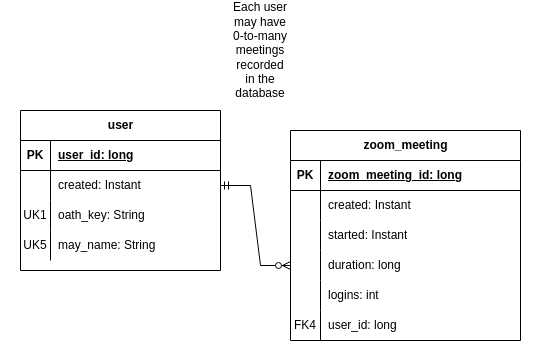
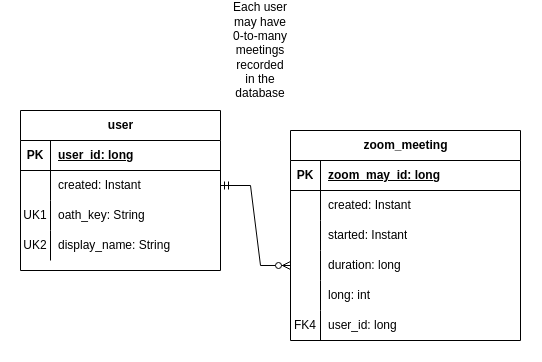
  <mxCell id="0" />
  <mxCell id="1" parent="0" />
  <mxCell id="2" value="zoom_meeting" style="shape=table;startSize=30;container=1;collapsible=1;childLayout=tableLayout;fixedRows=1;rowLines=0;fontStyle=1;align=center;resizeLast=1;html=1;" parent="1" vertex="1"><mxGeometry x="290" y="115" width="230" height="210" as="geometry" /></mxCell>
  <mxCell id="3" value="" style="shape=tableRow;horizontal=0;startSize=0;swimlaneHead=0;swimlaneBody=0;fillColor=none;collapsible=0;dropTarget=0;points=[[0,0.5],[1,0.5]];portConstraint=eastwest;top=0;left=0;right=0;bottom=1;" parent="2" vertex="1"><mxGeometry y="30" width="230" height="30" as="geometry" /></mxCell>
  <mxCell id="4" value="PK" style="shape=partialRectangle;connectable=0;fillColor=none;top=0;left=0;bottom=0;right=0;fontStyle=1;overflow=hidden;whiteSpace=wrap;html=1;" parent="3" vertex="1"><mxGeometry width="30" height="30" as="geometry"><mxRectangle width="30" height="30" as="alternateBounds" /></mxGeometry></mxCell>
- <mxCell id="5" value="zoom_meeting_id: long" style="shape=partialRectangle;connectable=0;fillColor=none;top=0;left=0;bottom=0;right=0;align=left;spacingLeft=6;fontStyle=5;overflow=hidden;whiteSpace=wrap;html=1;" parent="3" vertex="1"><mxGeometry x="30" width="200" height="30" as="geometry"><mxRectangle width="200" height="30" as="alternateBounds" /></mxGeometry></mxCell>
+ <mxCell id="5" value="zoom_may_id: long" style="shape=partialRectangle;connectable=0;fillColor=none;top=0;left=0;bottom=0;right=0;align=left;spacingLeft=6;fontStyle=5;overflow=hidden;whiteSpace=wrap;html=1;" parent="3" vertex="1"><mxGeometry x="30" width="200" height="30" as="geometry"><mxRectangle width="200" height="30" as="alternateBounds" /></mxGeometry></mxCell>
  <mxCell id="6" value="" style="shape=tableRow;horizontal=0;startSize=0;swimlaneHead=0;swimlaneBody=0;fillColor=none;collapsible=0;dropTarget=0;points=[[0,0.5],[1,0.5]];portConstraint=eastwest;top=0;left=0;right=0;bottom=0;" parent="2" vertex="1"><mxGeometry y="60" width="230" height="30" as="geometry" /></mxCell>
  <mxCell id="7" value="&lt;span style=&quot;white-space: pre;&quot;&gt;&#09;&lt;/span&gt;" style="shape=partialRectangle;connectable=0;fillColor=none;top=0;left=0;bottom=0;right=0;editable=1;overflow=hidden;whiteSpace=wrap;html=1;" parent="6" vertex="1"><mxGeometry width="30" height="30" as="geometry"><mxRectangle width="30" height="30" as="alternateBounds" /></mxGeometry></mxCell>
  <mxCell id="8" value="created: Instant" style="shape=partialRectangle;connectable=0;fillColor=none;top=0;left=0;bottom=0;right=0;align=left;spacingLeft=6;overflow=hidden;whiteSpace=wrap;html=1;" parent="6" vertex="1"><mxGeometry x="30" width="200" height="30" as="geometry"><mxRectangle width="200" height="30" as="alternateBounds" /></mxGeometry></mxCell>
  <mxCell id="9" value="" style="shape=tableRow;horizontal=0;startSize=0;swimlaneHead=0;swimlaneBody=0;fillColor=none;collapsible=0;dropTarget=0;points=[[0,0.5],[1,0.5]];portConstraint=eastwest;top=0;left=0;right=0;bottom=0;" parent="2" vertex="1"><mxGeometry y="90" width="230" height="30" as="geometry" /></mxCell>
  <mxCell id="10" value="" style="shape=partialRectangle;connectable=0;fillColor=none;top=0;left=0;bottom=0;right=0;editable=1;overflow=hidden;whiteSpace=wrap;html=1;" parent="9" vertex="1"><mxGeometry width="30" height="30" as="geometry"><mxRectangle width="30" height="30" as="alternateBounds" /></mxGeometry></mxCell>
  <mxCell id="11" value="started: Instant" style="shape=partialRectangle;connectable=0;fillColor=none;top=0;left=0;bottom=0;right=0;align=left;spacingLeft=6;overflow=hidden;whiteSpace=wrap;html=1;" parent="9" vertex="1"><mxGeometry x="30" width="200" height="30" as="geometry"><mxRectangle width="200" height="30" as="alternateBounds" /></mxGeometry></mxCell>
  <mxCell id="12" value="" style="shape=tableRow;horizontal=0;startSize=0;swimlaneHead=0;swimlaneBody=0;fillColor=none;collapsible=0;dropTarget=0;points=[[0,0.5],[1,0.5]];portConstraint=eastwest;top=0;left=0;right=0;bottom=0;" parent="2" vertex="1"><mxGeometry y="120" width="230" height="30" as="geometry" /></mxCell>
  <mxCell id="13" value="" style="shape=partialRectangle;connectable=0;fillColor=none;top=0;left=0;bottom=0;right=0;editable=1;overflow=hidden;whiteSpace=wrap;html=1;" parent="12" vertex="1"><mxGeometry width="30" height="30" as="geometry"><mxRectangle width="30" height="30" as="alternateBounds" /></mxGeometry></mxCell>
  <mxCell id="14" value="duration: long" style="shape=partialRectangle;connectable=0;fillColor=none;top=0;left=0;bottom=0;right=0;align=left;spacingLeft=6;overflow=hidden;whiteSpace=wrap;html=1;" parent="12" vertex="1"><mxGeometry x="30" width="200" height="30" as="geometry"><mxRectangle width="200" height="30" as="alternateBounds" /></mxGeometry></mxCell>
  <mxCell id="15" value="" style="shape=tableRow;horizontal=0;startSize=0;swimlaneHead=0;swimlaneBody=0;fillColor=none;collapsible=0;dropTarget=0;points=[[0,0.5],[1,0.5]];portConstraint=eastwest;top=0;left=0;right=0;bottom=0;" parent="2" vertex="1"><mxGeometry y="150" width="230" height="30" as="geometry" /></mxCell>
  <mxCell id="16" value="" style="shape=partialRectangle;connectable=0;fillColor=none;top=0;left=0;bottom=0;right=0;editable=1;overflow=hidden;whiteSpace=wrap;html=1;" parent="15" vertex="1"><mxGeometry width="30" height="30" as="geometry"><mxRectangle width="30" height="30" as="alternateBounds" /></mxGeometry></mxCell>
- <mxCell id="17" value="logins: int" style="shape=partialRectangle;connectable=0;fillColor=none;top=0;left=0;bottom=0;right=0;align=left;spacingLeft=6;overflow=hidden;whiteSpace=wrap;html=1;" parent="15" vertex="1"><mxGeometry x="30" width="200" height="30" as="geometry"><mxRectangle width="200" height="30" as="alternateBounds" /></mxGeometry></mxCell>
+ <mxCell id="17" value="long: int" style="shape=partialRectangle;connectable=0;fillColor=none;top=0;left=0;bottom=0;right=0;align=left;spacingLeft=6;overflow=hidden;whiteSpace=wrap;html=1;" parent="15" vertex="1"><mxGeometry x="30" width="200" height="30" as="geometry"><mxRectangle width="200" height="30" as="alternateBounds" /></mxGeometry></mxCell>
  <mxCell id="18" value="" style="shape=tableRow;horizontal=0;startSize=0;swimlaneHead=0;swimlaneBody=0;fillColor=none;collapsible=0;dropTarget=0;points=[[0,0.5],[1,0.5]];portConstraint=eastwest;top=0;left=0;right=0;bottom=0;" parent="2" vertex="1"><mxGeometry y="180" width="230" height="30" as="geometry" /></mxCell>
  <mxCell id="19" value="FK4" style="shape=partialRectangle;connectable=0;fillColor=none;top=0;left=0;bottom=0;right=0;editable=1;overflow=hidden;whiteSpace=wrap;html=1;" parent="18" vertex="1"><mxGeometry width="30" height="30" as="geometry"><mxRectangle width="30" height="30" as="alternateBounds" /></mxGeometry></mxCell>
  <mxCell id="20" value="user_id: long" style="shape=partialRectangle;connectable=0;fillColor=none;top=0;left=0;bottom=0;right=0;align=left;spacingLeft=6;overflow=hidden;whiteSpace=wrap;html=1;" parent="18" vertex="1"><mxGeometry x="30" width="200" height="30" as="geometry"><mxRectangle width="200" height="30" as="alternateBounds" /></mxGeometry></mxCell>
  <mxCell id="21" value="user" style="shape=table;startSize=30;container=1;collapsible=1;childLayout=tableLayout;fixedRows=1;rowLines=0;fontStyle=1;align=center;resizeLast=1;html=1;" parent="1" vertex="1"><mxGeometry x="20" y="95" width="200" height="160" as="geometry" /></mxCell>
  <mxCell id="22" value="" style="shape=tableRow;horizontal=0;startSize=0;swimlaneHead=0;swimlaneBody=0;fillColor=none;collapsible=0;dropTarget=0;points=[[0,0.5],[1,0.5]];portConstraint=eastwest;top=0;left=0;right=0;bottom=1;" parent="21" vertex="1"><mxGeometry y="30" width="200" height="30" as="geometry" /></mxCell>
  <mxCell id="23" value="PK" style="shape=partialRectangle;connectable=0;fillColor=none;top=0;left=0;bottom=0;right=0;fontStyle=1;overflow=hidden;whiteSpace=wrap;html=1;" parent="22" vertex="1"><mxGeometry width="30" height="30" as="geometry"><mxRectangle width="30" height="30" as="alternateBounds" /></mxGeometry></mxCell>
  <mxCell id="24" value="user_id: long" style="shape=partialRectangle;connectable=0;fillColor=none;top=0;left=0;bottom=0;right=0;align=left;spacingLeft=6;fontStyle=5;overflow=hidden;whiteSpace=wrap;html=1;" parent="22" vertex="1"><mxGeometry x="30" width="170" height="30" as="geometry"><mxRectangle width="170" height="30" as="alternateBounds" /></mxGeometry></mxCell>
  <mxCell id="25" value="" style="shape=tableRow;horizontal=0;startSize=0;swimlaneHead=0;swimlaneBody=0;fillColor=none;collapsible=0;dropTarget=0;points=[[0,0.5],[1,0.5]];portConstraint=eastwest;top=0;left=0;right=0;bottom=0;" parent="21" vertex="1"><mxGeometry y="60" width="200" height="30" as="geometry" /></mxCell>
  <mxCell id="26" value="" style="shape=partialRectangle;connectable=0;fillColor=none;top=0;left=0;bottom=0;right=0;editable=1;overflow=hidden;whiteSpace=wrap;html=1;" parent="25" vertex="1"><mxGeometry width="30" height="30" as="geometry"><mxRectangle width="30" height="30" as="alternateBounds" /></mxGeometry></mxCell>
  <mxCell id="27" value="created: Instant" style="shape=partialRectangle;connectable=0;fillColor=none;top=0;left=0;bottom=0;right=0;align=left;spacingLeft=6;overflow=hidden;whiteSpace=wrap;html=1;" parent="25" vertex="1"><mxGeometry x="30" width="170" height="30" as="geometry"><mxRectangle width="170" height="30" as="alternateBounds" /></mxGeometry></mxCell>
  <mxCell id="28" value="" style="shape=tableRow;horizontal=0;startSize=0;swimlaneHead=0;swimlaneBody=0;fillColor=none;collapsible=0;dropTarget=0;points=[[0,0.5],[1,0.5]];portConstraint=eastwest;top=0;left=0;right=0;bottom=0;" parent="21" vertex="1"><mxGeometry y="90" width="200" height="30" as="geometry" /></mxCell>
  <mxCell id="29" value="UK1" style="shape=partialRectangle;connectable=0;fillColor=none;top=0;left=0;bottom=0;right=0;editable=1;overflow=hidden;whiteSpace=wrap;html=1;" parent="28" vertex="1"><mxGeometry width="30" height="30" as="geometry"><mxRectangle width="30" height="30" as="alternateBounds" /></mxGeometry></mxCell>
  <mxCell id="30" value="oath_key: String" style="shape=partialRectangle;connectable=0;fillColor=none;top=0;left=0;bottom=0;right=0;align=left;spacingLeft=6;overflow=hidden;whiteSpace=wrap;html=1;" parent="28" vertex="1"><mxGeometry x="30" width="170" height="30" as="geometry"><mxRectangle width="170" height="30" as="alternateBounds" /></mxGeometry></mxCell>
  <mxCell id="31" value="" style="shape=tableRow;horizontal=0;startSize=0;swimlaneHead=0;swimlaneBody=0;fillColor=none;collapsible=0;dropTarget=0;points=[[0,0.5],[1,0.5]];portConstraint=eastwest;top=0;left=0;right=0;bottom=0;" parent="21" vertex="1"><mxGeometry y="120" width="200" height="30" as="geometry" /></mxCell>
- <mxCell id="32" value="UK5" style="shape=partialRectangle;connectable=0;fillColor=none;top=0;left=0;bottom=0;right=0;editable=1;overflow=hidden;whiteSpace=wrap;html=1;" parent="31" vertex="1"><mxGeometry width="30" height="30" as="geometry"><mxRectangle width="30" height="30" as="alternateBounds" /></mxGeometry></mxCell>
- <mxCell id="33" value="may_name: String" style="shape=partialRectangle;connectable=0;fillColor=none;top=0;left=0;bottom=0;right=0;align=left;spacingLeft=6;overflow=hidden;whiteSpace=wrap;html=1;" parent="31" vertex="1"><mxGeometry x="30" width="170" height="30" as="geometry"><mxRectangle width="170" height="30" as="alternateBounds" /></mxGeometry></mxCell>
+ <mxCell id="32" value="UK2" style="shape=partialRectangle;connectable=0;fillColor=none;top=0;left=0;bottom=0;right=0;editable=1;overflow=hidden;whiteSpace=wrap;html=1;" parent="31" vertex="1"><mxGeometry width="30" height="30" as="geometry"><mxRectangle width="30" height="30" as="alternateBounds" /></mxGeometry></mxCell>
+ <mxCell id="33" value="display_name: String" style="shape=partialRectangle;connectable=0;fillColor=none;top=0;left=0;bottom=0;right=0;align=left;spacingLeft=6;overflow=hidden;whiteSpace=wrap;html=1;" parent="31" vertex="1"><mxGeometry x="30" width="170" height="30" as="geometry"><mxRectangle width="170" height="30" as="alternateBounds" /></mxGeometry></mxCell>
  <mxCell id="34" value="" style="edgeStyle=entityRelationEdgeStyle;fontSize=12;html=1;endArrow=ERzeroToMany;startArrow=ERmandOne;rounded=0;exitX=1;exitY=0.5;exitDx=0;exitDy=0;entryX=0;entryY=0.5;entryDx=0;entryDy=0;" parent="1" source="25" target="12" edge="1"><mxGeometry width="100" height="100" relative="1" as="geometry"><mxPoint x="160" y="475" as="sourcePoint" /><mxPoint x="260" y="375" as="targetPoint" /></mxGeometry></mxCell>
  <mxCell id="35" value="Each user may have 0-to-many meetings recorded in the database" style="text;strokeColor=none;align=center;fillColor=none;html=1;verticalAlign=middle;whiteSpace=wrap;rounded=0;" parent="1" vertex="1"><mxGeometry x="230" y="20" width="60" height="30" as="geometry" /></mxCell>
